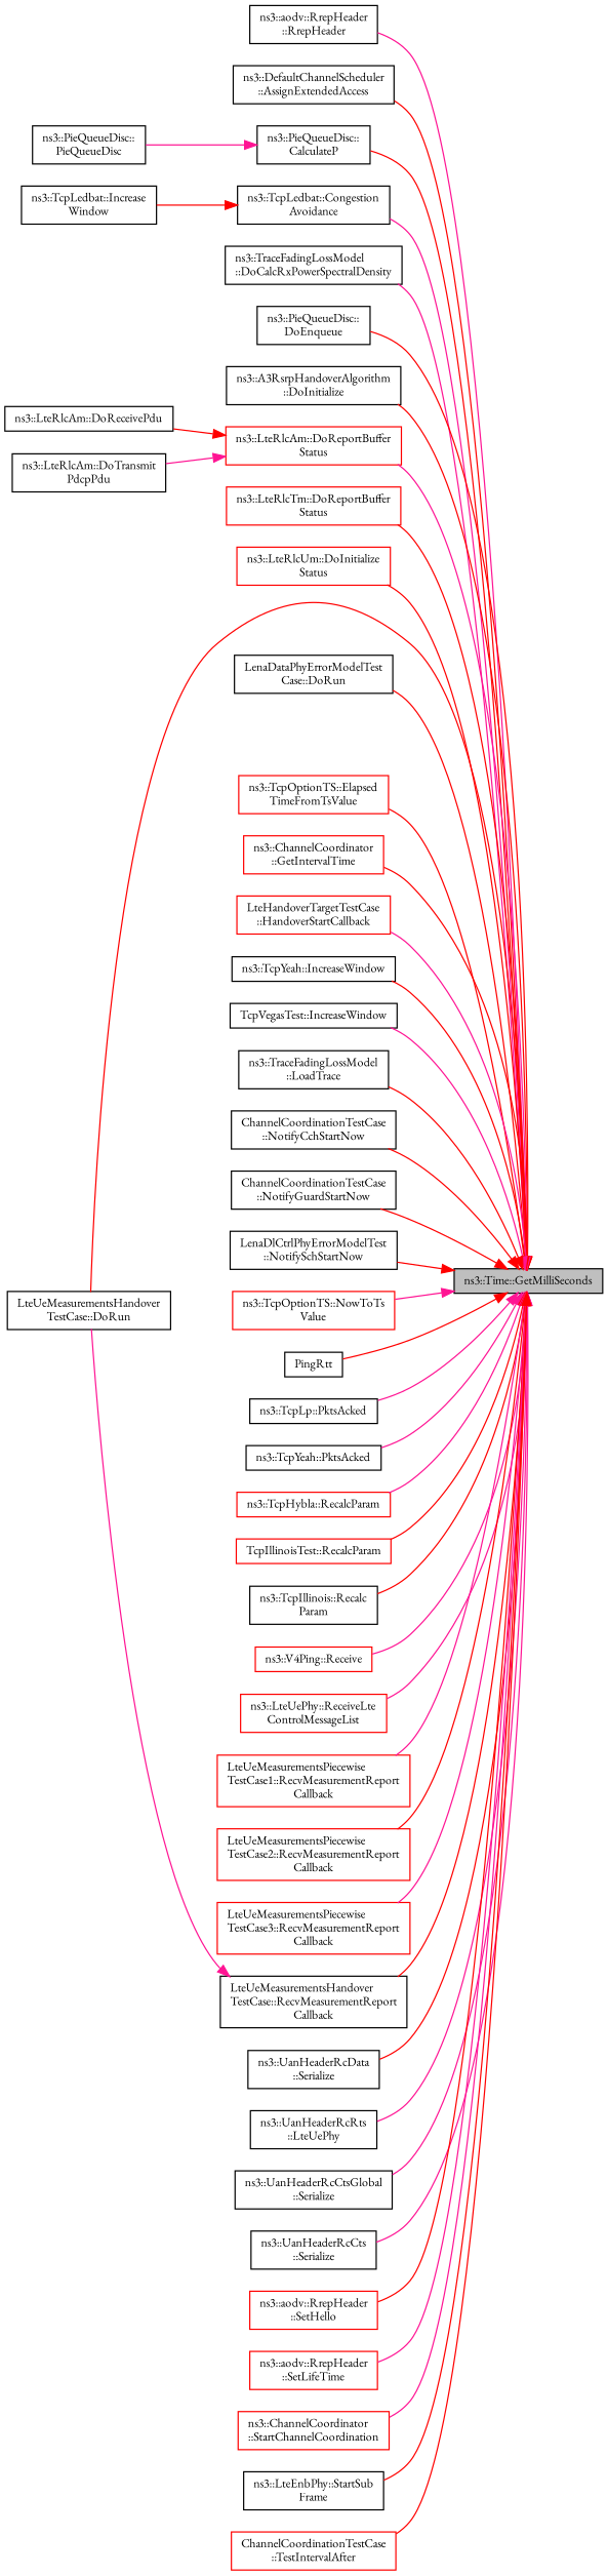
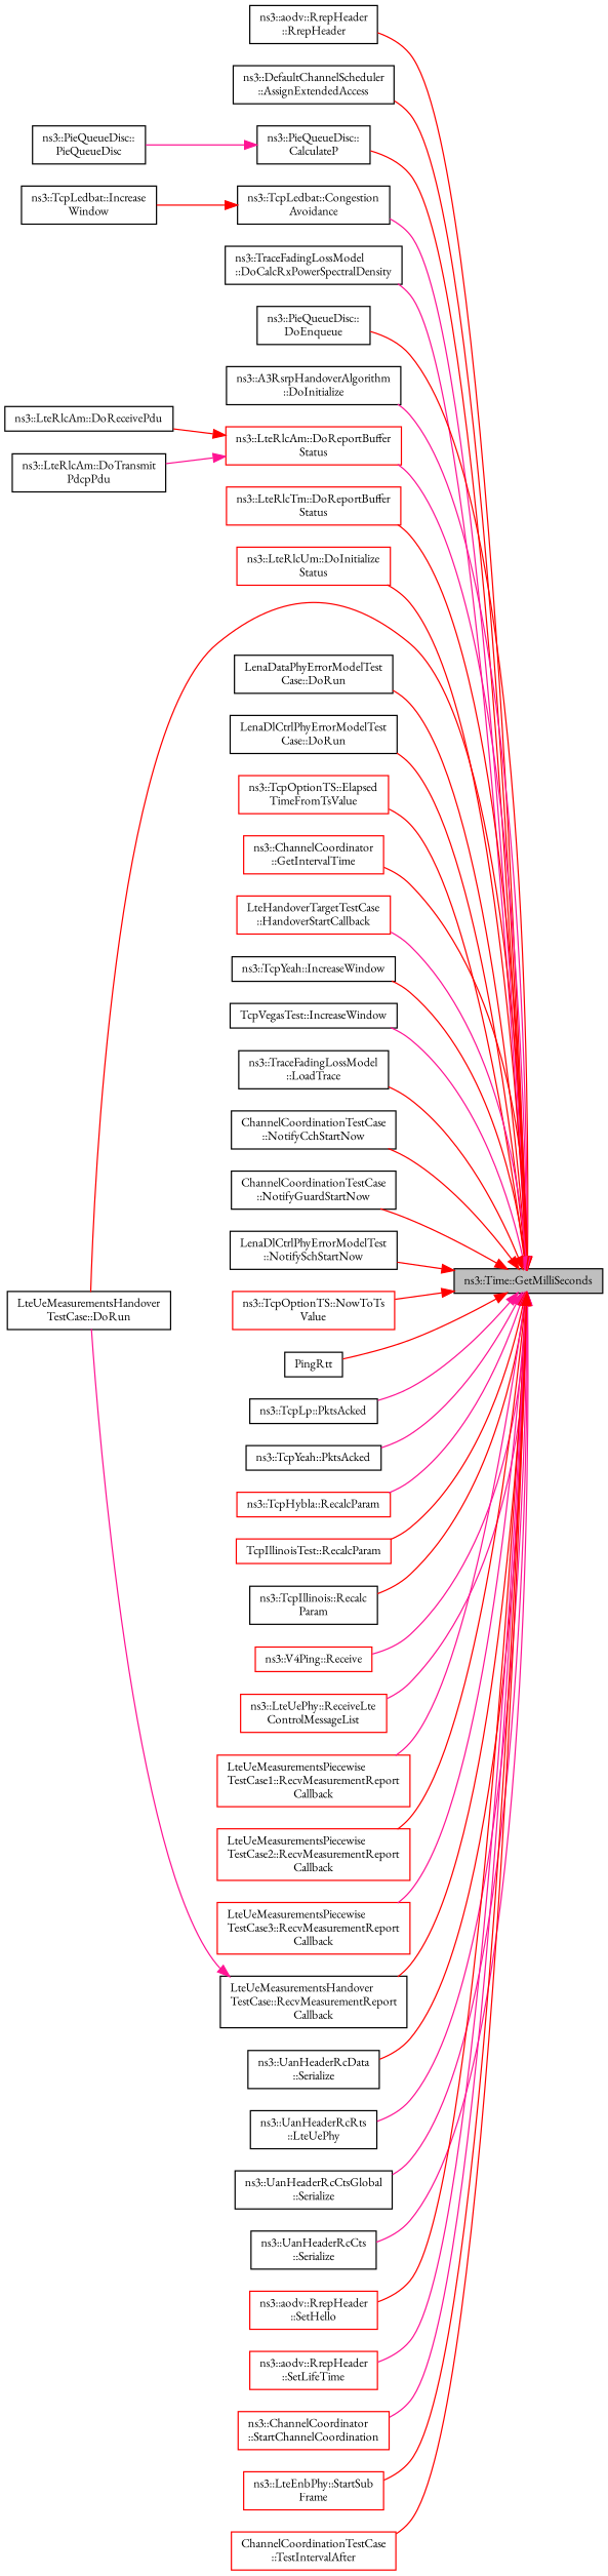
  digraph {
    fontname="EB Garamond"
    rankdir=RL
    node [color=black fillcolor=white fontname="EB Garamond" fontsize=10 shape=record style=filled]
    edge [color=red dir=back fontname="EB Garamond" fontsize=10 labelfontname=Helvetica labelfontsize=10 style=solid]
    n1 [fillcolor=grey75 fontcolor=black height=0.2 label="ns3::Time::GetMilliSeconds" width=0.4]
    n2 [height=0.2 label="ns3::aodv::RrepHeader\l::RrepHeader" width=0.4]
    n3 [height=0.2 label="ns3::DefaultChannelScheduler\l::AssignExtendedAccess" width=0.4]
    n4 [height=0.2 label="ns3::PieQueueDisc::\lCalculateP" width=0.4]
    n5 [height=0.2 label="ns3::TcpLedbat::Congestion\lAvoidance" width=0.4]
    n6 [height=0.2 label="ns3::TraceFadingLossModel\l::DoCalcRxPowerSpectralDensity" width=0.4]
    n7 [height=0.2 label="ns3::PieQueueDisc::\lDoEnqueue" width=0.4]
    n8 [height=0.2 label="ns3::A3RsrpHandoverAlgorithm\l::DoInitialize" width=0.4]
    n9 [color=red height=0.2 label="ns3::LteRlcAm::DoReportBuffer\lStatus" width=0.4]
    n10 [color=red height=0.2 label="ns3::LteRlcTm::DoReportBuffer\lStatus" width=0.4]
    n11 [color=red height=0.2 label="ns3::LteRlcUm::DoInitialize\lStatus" width=0.4]
    n12 [height=0.2 label="LteUeMeasurementsHandover\lTestCase::DoRun" width=0.4]
    n13 [height=0.2 label="LenaDataPhyErrorModelTest\lCase::DoRun" width=0.4]
+   n14 [height=0.2 label="LenaDlCtrlPhyErrorModelTest\lCase::DoRun" width=0.4]
    n15 [color=red height=0.2 label="ns3::TcpOptionTS::Elapsed\lTimeFromTsValue" width=0.4]
    n16 [color=red height=0.2 label="ns3::ChannelCoordinator\l::GetIntervalTime" width=0.4]
    n17 [color=red height=0.2 label="LteHandoverTargetTestCase\l::HandoverStartCallback" width=0.4]
    n18 [height=0.2 label="ns3::TcpYeah::IncreaseWindow" width=0.4]
    n19 [height=0.2 label="TcpVegasTest::IncreaseWindow" width=0.4]
    n20 [height=0.2 label="ns3::TraceFadingLossModel\l::LoadTrace" width=0.4]
    n21 [height=0.2 label="ChannelCoordinationTestCase\l::NotifyCchStartNow" width=0.4]
    n22 [height=0.2 label="ChannelCoordinationTestCase\l::NotifyGuardStartNow" width=0.4]
    n23 [height=0.2 label="LenaDlCtrlPhyErrorModelTest\l::NotifySchStartNow" width=0.4]
    n24 [color=red height=0.2 label="ns3::TcpOptionTS::NowToTs\lValue" width=0.4]
    n25 [height=0.2 label=PingRtt width=0.4]
    n26 [height=0.2 label="ns3::TcpLp::PktsAcked" width=0.4]
    n27 [height=0.2 label="ns3::TcpYeah::PktsAcked" width=0.4]
    n28 [color=red height=0.2 label="ns3::TcpHybla::RecalcParam" width=0.4]
    n29 [color=red height=0.2 label="TcpIllinoisTest::RecalcParam" width=0.4]
    n30 [height=0.2 label="ns3::TcpIllinois::Recalc\lParam" width=0.4]
    n31 [color=red height=0.2 label="ns3::V4Ping::Receive" width=0.4]
    n32 [color=red height=0.2 label="ns3::LteUePhy::ReceiveLte\lControlMessageList" width=0.4]
    n33 [color=red height=0.2 label="LteUeMeasurementsPiecewise\lTestCase1::RecvMeasurementReport\lCallback" width=0.4]
    n34 [color=red height=0.2 label="LteUeMeasurementsPiecewise\lTestCase2::RecvMeasurementReport\lCallback" width=0.4]
    n35 [color=red height=0.2 label="LteUeMeasurementsPiecewise\lTestCase3::RecvMeasurementReport\lCallback" width=0.4]
    n36 [height=0.2 label="LteUeMeasurementsHandover\lTestCase::RecvMeasurementReport\lCallback" width=0.4]
    n37 [height=0.2 label="ns3::UanHeaderRcData\l::Serialize" width=0.4]
    n38 [height=0.2 label="ns3::UanHeaderRcRts\l::LteUePhy" width=0.4]
    n39 [height=0.2 label="ns3::UanHeaderRcCtsGlobal\l::Serialize" width=0.4]
    n40 [height=0.2 label="ns3::UanHeaderRcCts\l::Serialize" width=0.4]
    n41 [color=red height=0.2 label="ns3::aodv::RrepHeader\l::SetHello" width=0.4]
    n42 [color=red height=0.2 label="ns3::aodv::RrepHeader\l::SetLifeTime" width=0.4]
    n43 [color=red height=0.2 label="ns3::ChannelCoordinator\l::StartChannelCoordination" width=0.4]
-   n44 [height=0.2 label="ns3::LteEnbPhy::StartSub\lFrame" width=0.4]
+   n44 [color=red height=0.2 label="ns3::LteEnbPhy::StartSub\lFrame" width=0.4]
    n45 [color=red height=0.2 label="ChannelCoordinationTestCase\l::TestIntervalAfter" width=0.4]
    n46 [height=0.2 label="ns3::PieQueueDisc::\lPieQueueDisc" width=0.4]
    n47 [height=0.2 label="ns3::TcpLedbat::Increase\lWindow" width=0.4]
    n48 [height=0.2 label="ns3::LteRlcAm::DoReceivePdu" width=0.4]
    n49 [height=0.2 label="ns3::LteRlcAm::DoTransmit\lPdcpPdu" width=0.4]
-   n1 -> n2 [color=deeppink]
+   n1 -> n2
    n1 -> n3
    n1 -> n4
    n1 -> n5 [color=deeppink]
    n1 -> n6 [color=deeppink]
    n1 -> n7
-   n1 -> n8
+   n1 -> n8 [color=deeppink]
    n1 -> n9 [color=deeppink]
    n1 -> n10
    n1 -> n11
    n1 -> n12
    n1 -> n13
+   n1 -> n14
    n1 -> n15
    n1 -> n16
    n1 -> n17 [color=deeppink]
    n1 -> n18
    n1 -> n19 [color=deeppink]
    n1 -> n20
    n1 -> n21
    n1 -> n22
    n1 -> n23
-   n1 -> n24 [color=deeppink]
+   n1 -> n24
    n1 -> n25
    n1 -> n26 [color=deeppink]
    n1 -> n27 [color=deeppink]
    n1 -> n28 [color=deeppink]
    n1 -> n29
    n1 -> n30
    n1 -> n31 [color=deeppink]
    n1 -> n32 [color=deeppink]
    n1 -> n33 [color=deeppink]
    n1 -> n34
    n1 -> n35 [color=deeppink]
    n1 -> n36
    n1 -> n37
    n1 -> n38 [color=deeppink]
    n1 -> n39 [color=deeppink]
    n1 -> n40 [color=deeppink]
    n1 -> n41
    n1 -> n42 [color=deeppink]
    n1 -> n43 [color=deeppink]
    n1 -> n44
    n1 -> n45
    n4 -> n46 [color=deeppink]
    n5 -> n47
    n9 -> n48
    n9 -> n49 [color=deeppink]
    n36 -> n12 [color=deeppink]
  }
